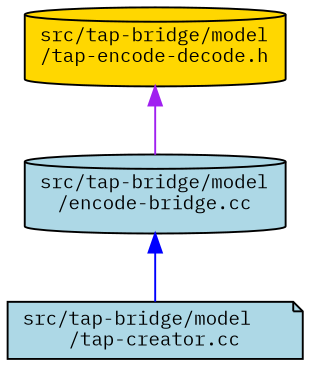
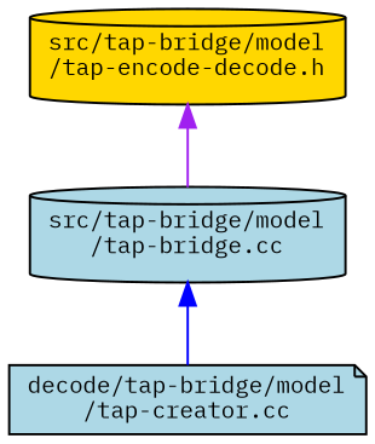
  digraph {
    fontname="IBM Plex Mono"
    node [color=black fillcolor=lightblue fontname="IBM Plex Mono" fontsize=10 shape=cylinder style=filled]
    edge [dir=back fontname="IBM Plex Mono" fontsize=10 labelfontname=Helvetica labelfontsize=10 style=solid]
    n1 [fillcolor=gold fontcolor=black height=0.2 label="src/tap-bridge/model\l/tap-encode-decode.h" width=0.4]
-   n2 [height=0.2 label="src/tap-bridge/model\l/encode-bridge.cc" width=0.4]
-   n3 [height=0.2 label="src/tap-bridge/model\l/tap-creator.cc" shape=note width=0.4]
+   n2 [height=0.2 label="src/tap-bridge/model\l/tap-bridge.cc" width=0.4]
+   n3 [height=0.2 label="decode/tap-bridge/model\l/tap-creator.cc" shape=note width=0.4]
    n1 -> n2 [color=purple]
    n2 -> n3 [color=blue]
  }
